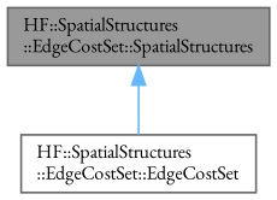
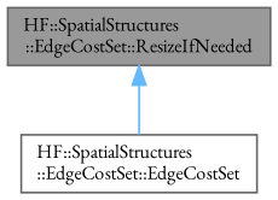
  digraph {
    rankdir=TB
    fontname="EB Garamond"
    node [fontname="EB Garamond" fontsize=10 shape=box style=filled]
-   n1 [color=gray40 fillcolor=grey60 fontcolor=black height=0.2 label="HF::SpatialStructures\l::EdgeCostSet::SpatialStructures" width=0.4]
+   n1 [color=gray40 fillcolor=grey60 fontcolor=black height=0.2 label="HF::SpatialStructures\l::EdgeCostSet::ResizeIfNeeded" width=0.4]
    n2 [color=grey40 fillcolor=white height=0.2 label="HF::SpatialStructures\l::EdgeCostSet::EdgeCostSet" width=0.4]
    n1 -> n2 [color=steelblue1 dir=back fontname="EB Garamond" fontsize=10 labelfontname=Helvetica labelfontsize=10 style=solid]
  }
